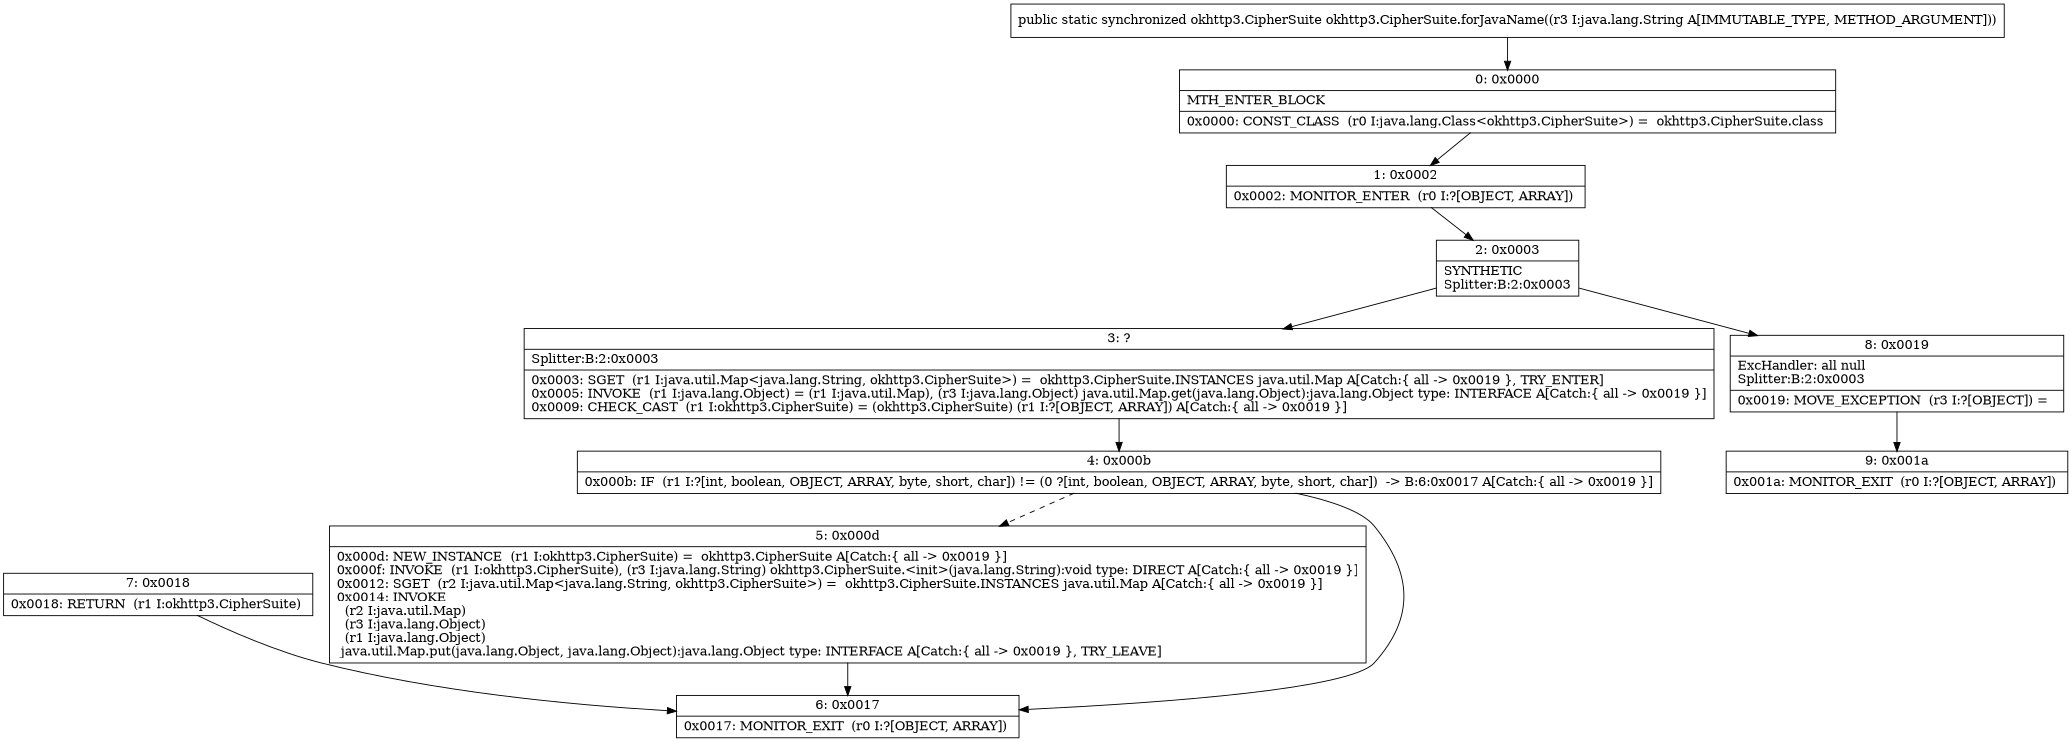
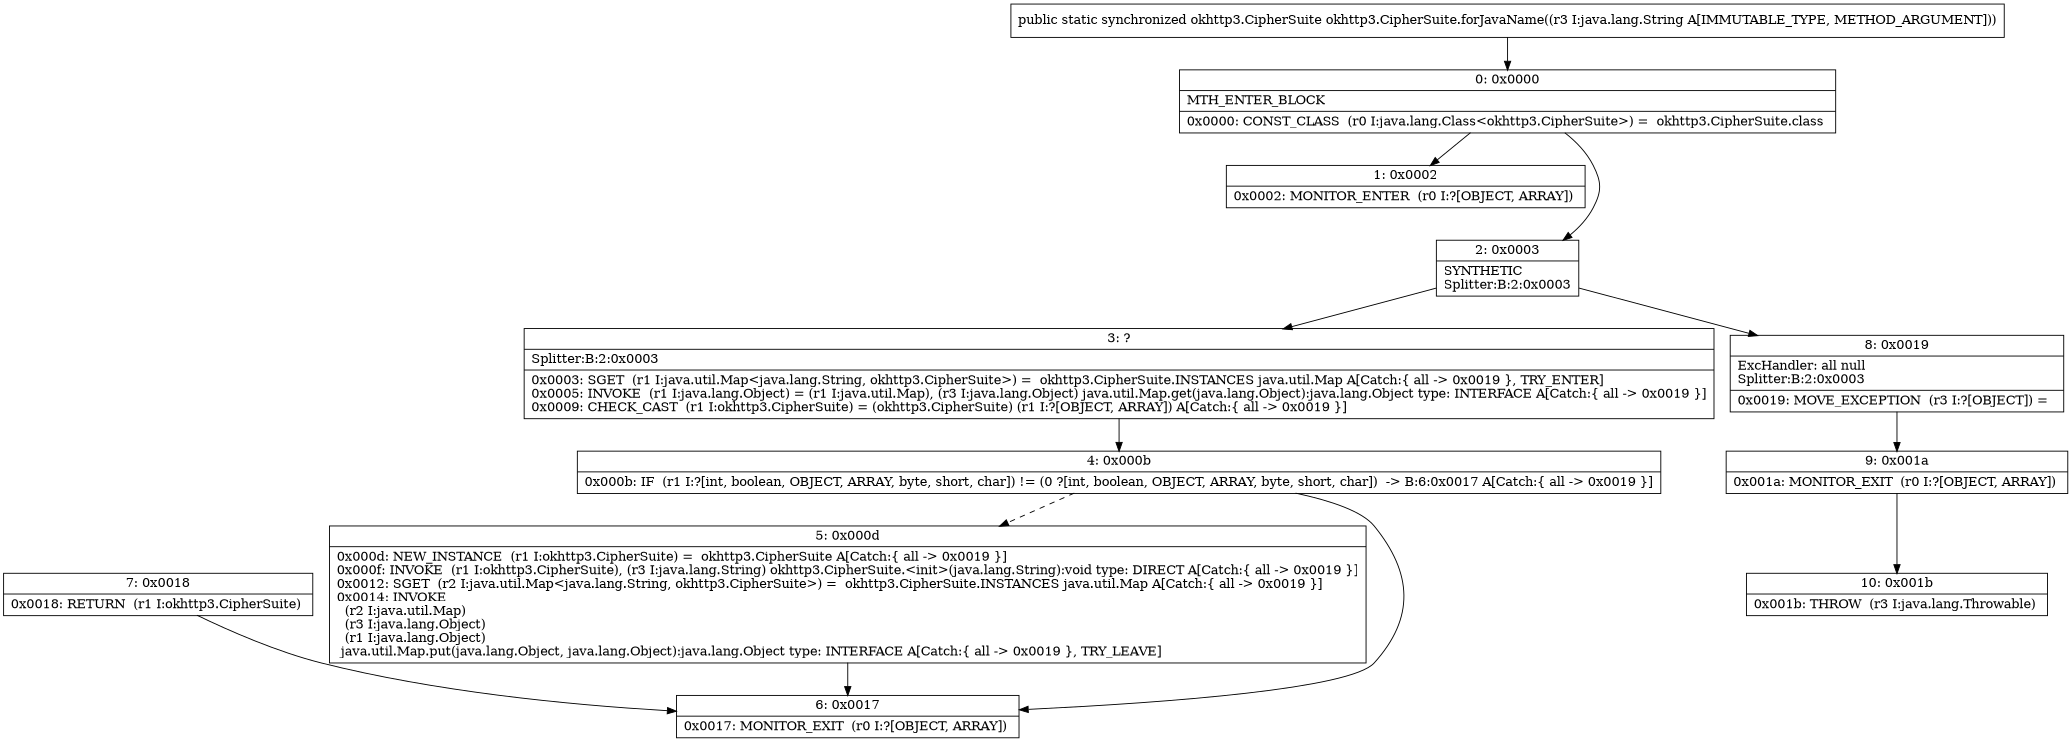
  digraph {
    node [shape=record]
    n1 [label="{0\:\ 0x0000|MTH_ENTER_BLOCK\l|0x0000: CONST_CLASS  (r0 I:java.lang.Class\<okhttp3.CipherSuite\>) =  okhttp3.CipherSuite.class \l}"]
    n2 [label="{1\:\ 0x0002|0x0002: MONITOR_ENTER  (r0 I:?[OBJECT, ARRAY]) \l}"]
    n3 [label="{2\:\ 0x0003|SYNTHETIC\lSplitter:B:2:0x0003\l}"]
    n4 [label="{3\:\ ?|Splitter:B:2:0x0003\l|0x0003: SGET  (r1 I:java.util.Map\<java.lang.String, okhttp3.CipherSuite\>) =  okhttp3.CipherSuite.INSTANCES java.util.Map A[Catch:\{ all \-\> 0x0019 \}, TRY_ENTER]\l0x0005: INVOKE  (r1 I:java.lang.Object) = (r1 I:java.util.Map), (r3 I:java.lang.Object) java.util.Map.get(java.lang.Object):java.lang.Object type: INTERFACE A[Catch:\{ all \-\> 0x0019 \}]\l0x0009: CHECK_CAST  (r1 I:okhttp3.CipherSuite) = (okhttp3.CipherSuite) (r1 I:?[OBJECT, ARRAY]) A[Catch:\{ all \-\> 0x0019 \}]\l}"]
    n5 [label="{8\:\ 0x0019|ExcHandler: all null\lSplitter:B:2:0x0003\l|0x0019: MOVE_EXCEPTION  (r3 I:?[OBJECT]) =  \l}"]
    n6 [label="{4\:\ 0x000b|0x000b: IF  (r1 I:?[int, boolean, OBJECT, ARRAY, byte, short, char]) != (0 ?[int, boolean, OBJECT, ARRAY, byte, short, char])  \-\> B:6:0x0017 A[Catch:\{ all \-\> 0x0019 \}]\l}"]
    n7 [label="{9\:\ 0x001a|0x001a: MONITOR_EXIT  (r0 I:?[OBJECT, ARRAY]) \l}"]
    n8 [label="{5\:\ 0x000d|0x000d: NEW_INSTANCE  (r1 I:okhttp3.CipherSuite) =  okhttp3.CipherSuite A[Catch:\{ all \-\> 0x0019 \}]\l0x000f: INVOKE  (r1 I:okhttp3.CipherSuite), (r3 I:java.lang.String) okhttp3.CipherSuite.\<init\>(java.lang.String):void type: DIRECT A[Catch:\{ all \-\> 0x0019 \}]\l0x0012: SGET  (r2 I:java.util.Map\<java.lang.String, okhttp3.CipherSuite\>) =  okhttp3.CipherSuite.INSTANCES java.util.Map A[Catch:\{ all \-\> 0x0019 \}]\l0x0014: INVOKE  \l  (r2 I:java.util.Map)\l  (r3 I:java.lang.Object)\l  (r1 I:java.lang.Object)\l java.util.Map.put(java.lang.Object, java.lang.Object):java.lang.Object type: INTERFACE A[Catch:\{ all \-\> 0x0019 \}, TRY_LEAVE]\l}"]
    n9 [label="{6\:\ 0x0017|0x0017: MONITOR_EXIT  (r0 I:?[OBJECT, ARRAY]) \l}"]
    n10 [label="{7\:\ 0x0018|0x0018: RETURN  (r1 I:okhttp3.CipherSuite) \l}"]
+   n11 [label="{10\:\ 0x001b|0x001b: THROW  (r3 I:java.lang.Throwable) \l}"]
    n12 [label="{public static synchronized okhttp3.CipherSuite okhttp3.CipherSuite.forJavaName((r3 I:java.lang.String A[IMMUTABLE_TYPE, METHOD_ARGUMENT])) }"]
    n1 -> n2
-   n2 -> n3
+   n1 -> n3
    n3 -> n4
    n3 -> n5
    n4 -> n6
    n5 -> n7
    n6 -> n8 [style=dashed]
    n6 -> n9
+   n7 -> n11
    n8 -> n9
    n10 -> n9
    n12 -> n1
  }
